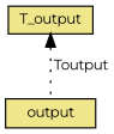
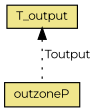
  digraph {
    fontname=Montserrat
    node [color=black fillcolor=khaki fontname=Montserrat fontsize=10 shape=record style=filled]
-   n1 [fontcolor=black height=0.2 label=output width=0.4]
+   n1 [fontcolor=black height=0.2 label=outzoneP width=0.4]
    n2 [height=0.2 label=T_output width=0.4]
    n2 -> n1 [color=black dir=back fontname=Montserrat fontsize=10 label=" Toutput" labelfontname=Helvetica labelfontsize=10 style=dotted]
  }
